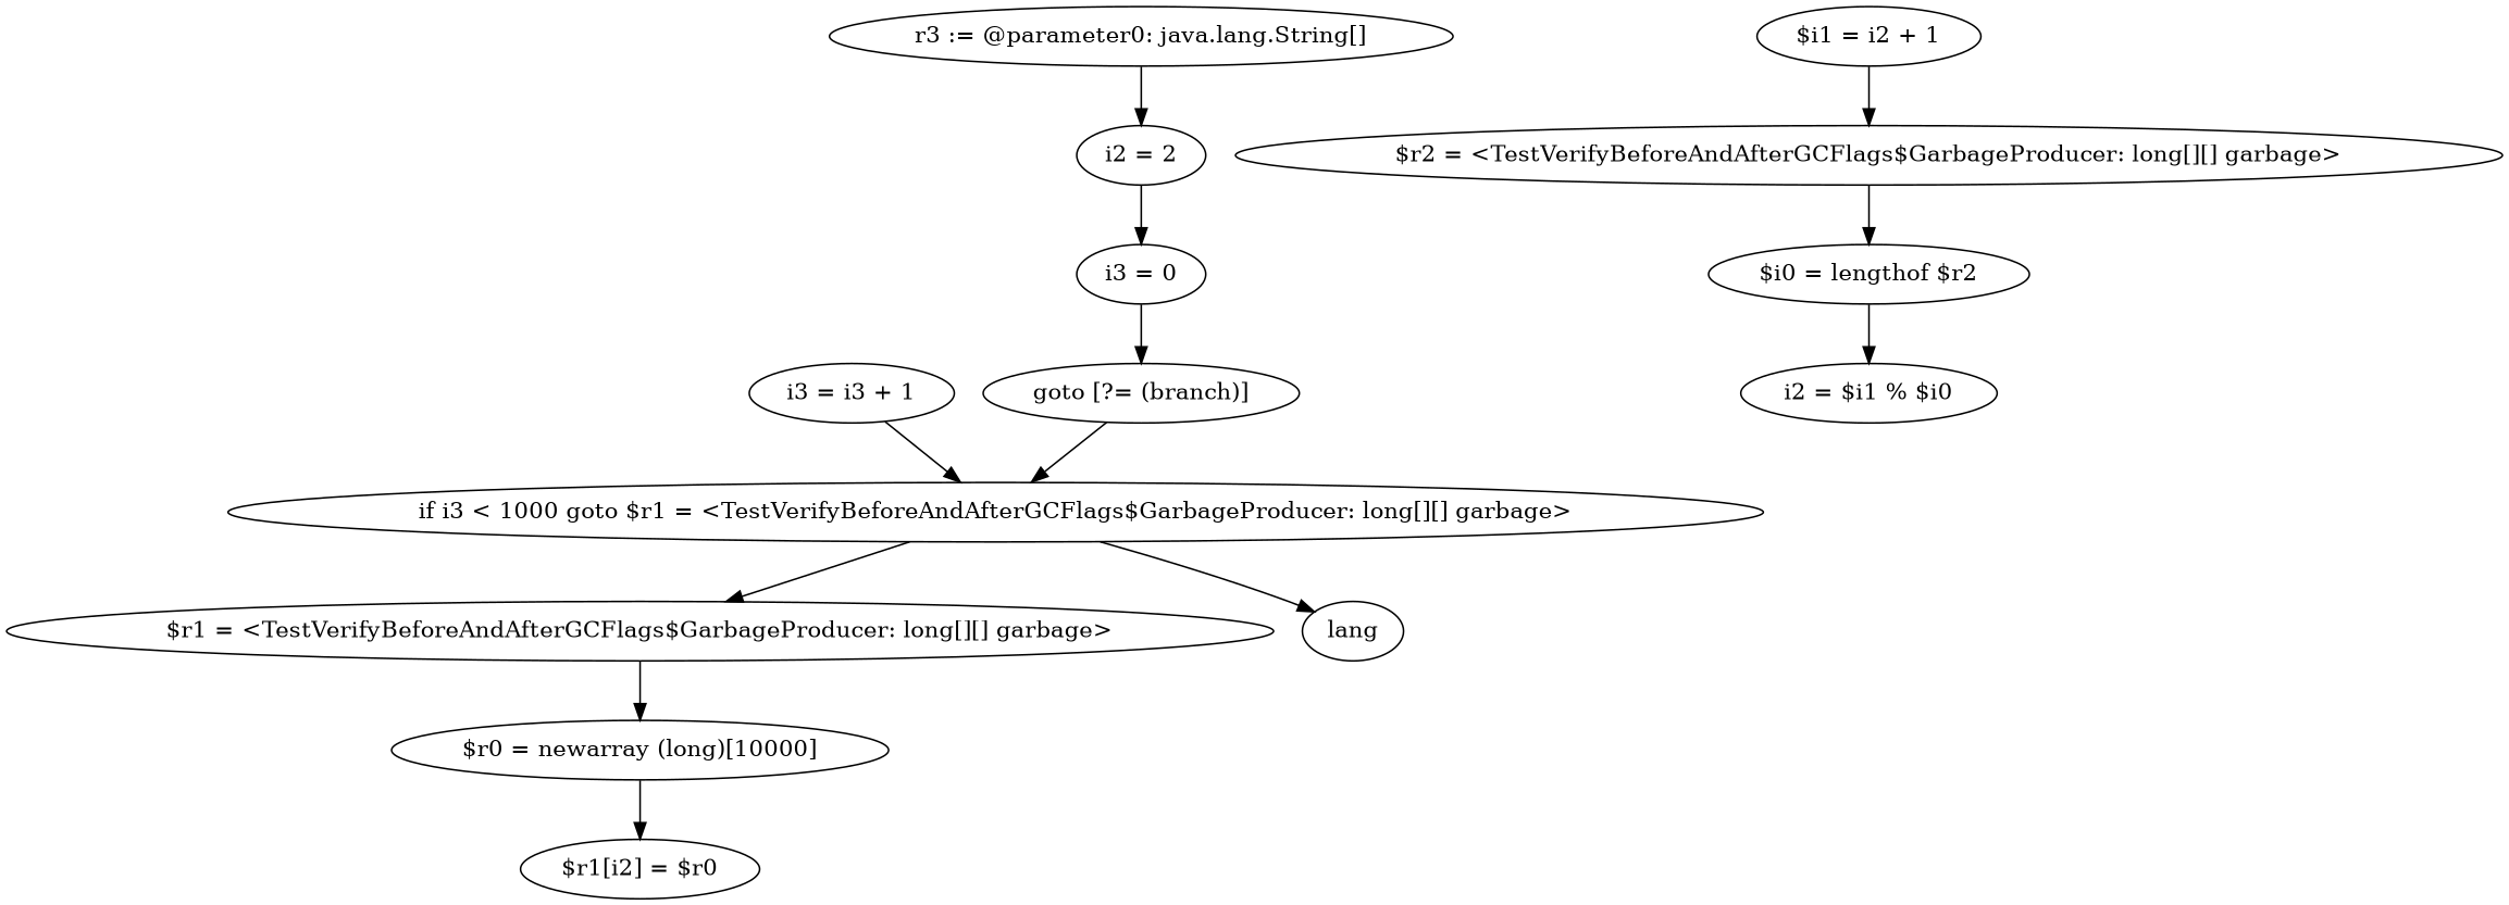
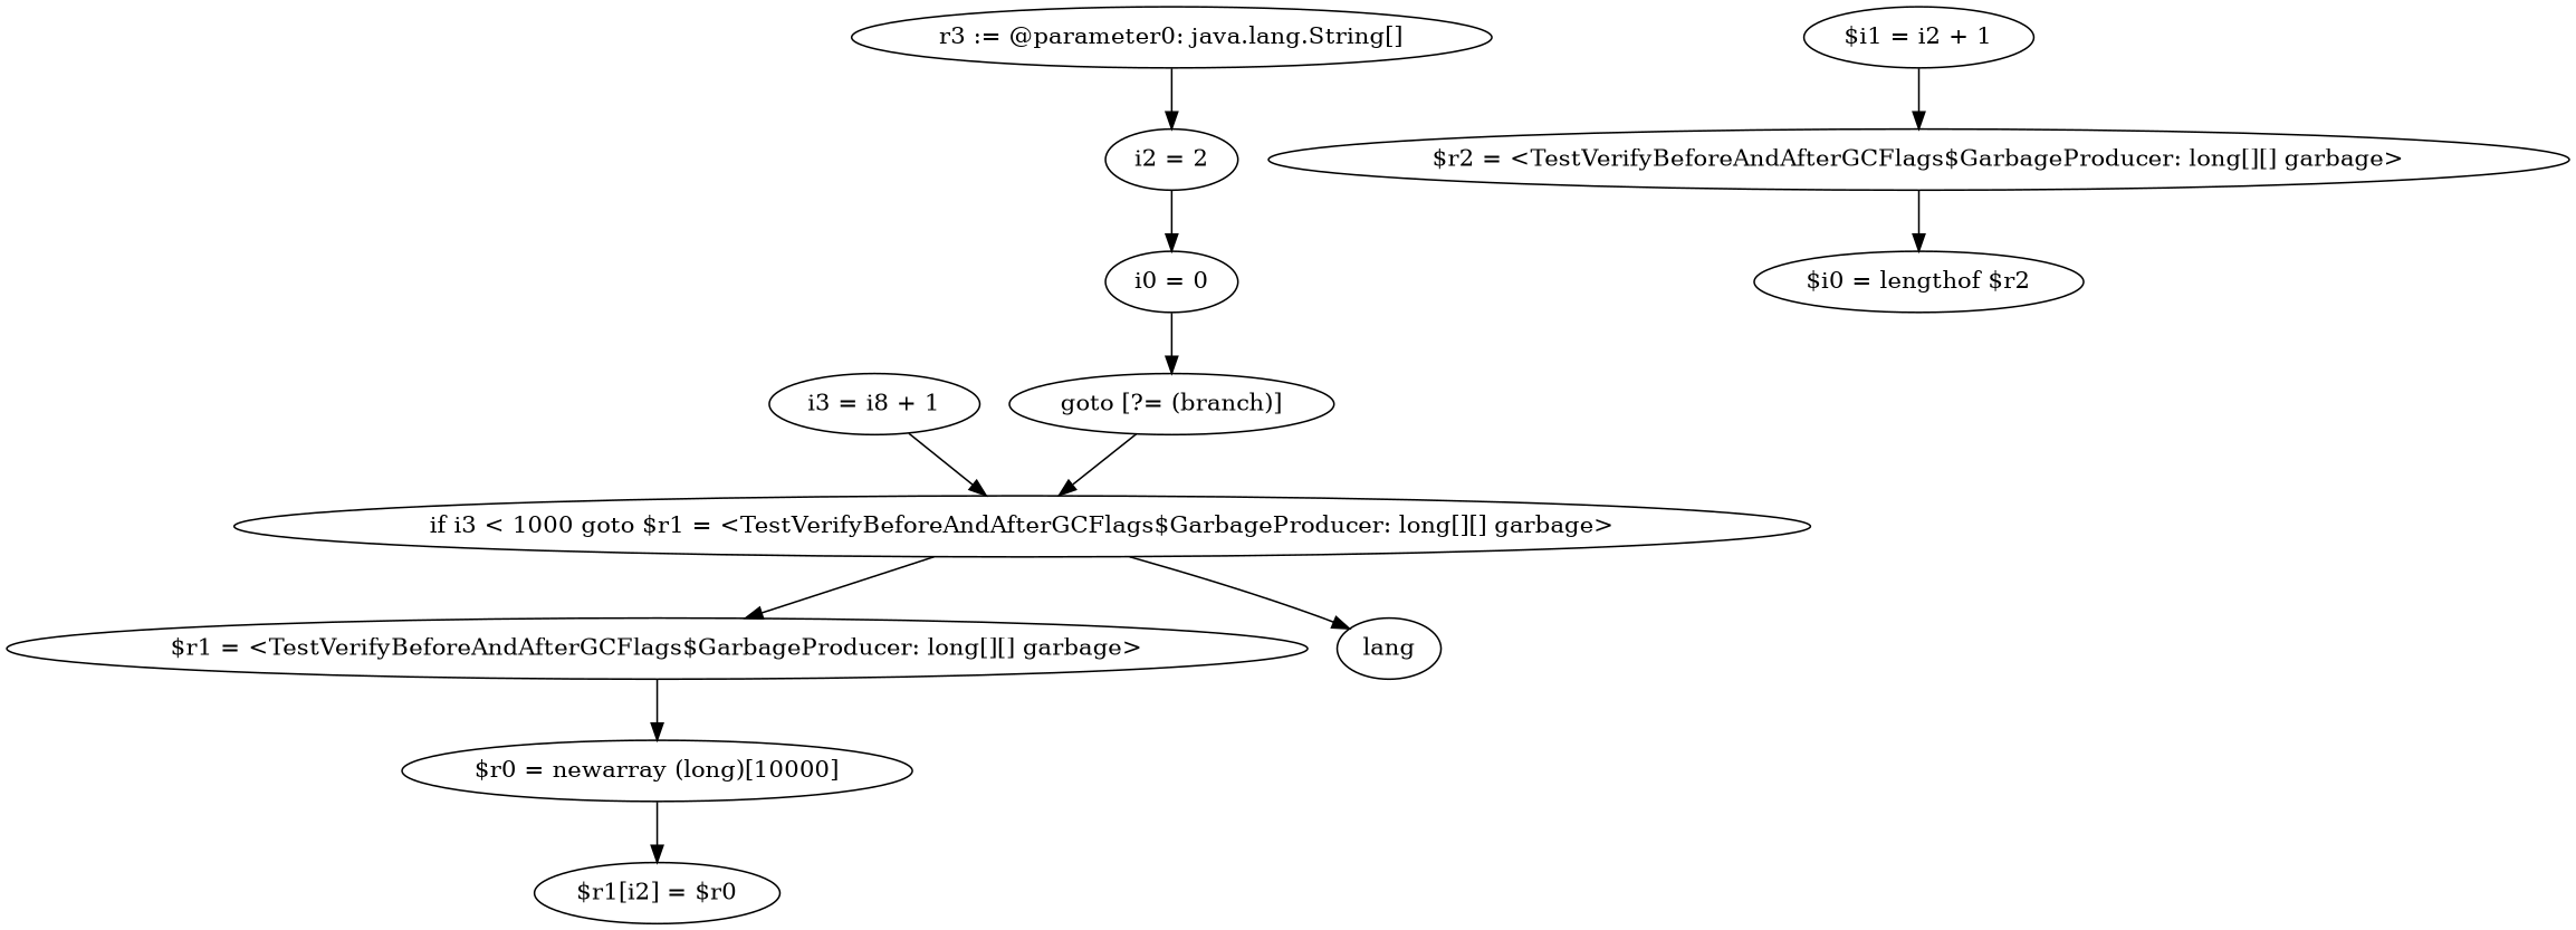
  digraph {
    n1 [label="i2 = 2"]
    "r3 := @parameter0: java.lang.String[]"
-   "i3 = 0"
+   "i3 = 0" [label="i0 = 0"]
    "goto [?= (branch)]"
    "if i3 < 1000 goto $r1 = <TestVerifyBeforeAndAfterGCFlags$GarbageProducer: long[][] garbage>"
    "$r1 = <TestVerifyBeforeAndAfterGCFlags$GarbageProducer: long[][] garbage>"
    n7 [label=lang]
    "$r0 = newarray (long)[10000]"
    "$r1[i2] = $r0"
    "$i1 = i2 + 1"
    "$r2 = <TestVerifyBeforeAndAfterGCFlags$GarbageProducer: long[][] garbage>"
    "$i0 = lengthof $r2"
-   "i2 = $i1 % $i0"
-   "i3 = i3 + 1"
+   "i3 = i3 + 1" [label="i3 = i8 + 1"]
    n1 -> "i3 = 0"
    "r3 := @parameter0: java.lang.String[]" -> n1
    "i3 = 0" -> "goto [?= (branch)]"
    "goto [?= (branch)]" -> "if i3 < 1000 goto $r1 = <TestVerifyBeforeAndAfterGCFlags$GarbageProducer: long[][] garbage>"
    "if i3 < 1000 goto $r1 = <TestVerifyBeforeAndAfterGCFlags$GarbageProducer: long[][] garbage>" -> "$r1 = <TestVerifyBeforeAndAfterGCFlags$GarbageProducer: long[][] garbage>"
    "if i3 < 1000 goto $r1 = <TestVerifyBeforeAndAfterGCFlags$GarbageProducer: long[][] garbage>" -> n7
    "$r1 = <TestVerifyBeforeAndAfterGCFlags$GarbageProducer: long[][] garbage>" -> "$r0 = newarray (long)[10000]"
    "$r0 = newarray (long)[10000]" -> "$r1[i2] = $r0"
    "$i1 = i2 + 1" -> "$r2 = <TestVerifyBeforeAndAfterGCFlags$GarbageProducer: long[][] garbage>"
    "$r2 = <TestVerifyBeforeAndAfterGCFlags$GarbageProducer: long[][] garbage>" -> "$i0 = lengthof $r2"
-   "$i0 = lengthof $r2" -> "i2 = $i1 % $i0"
    "i3 = i3 + 1" -> "if i3 < 1000 goto $r1 = <TestVerifyBeforeAndAfterGCFlags$GarbageProducer: long[][] garbage>"
  }
